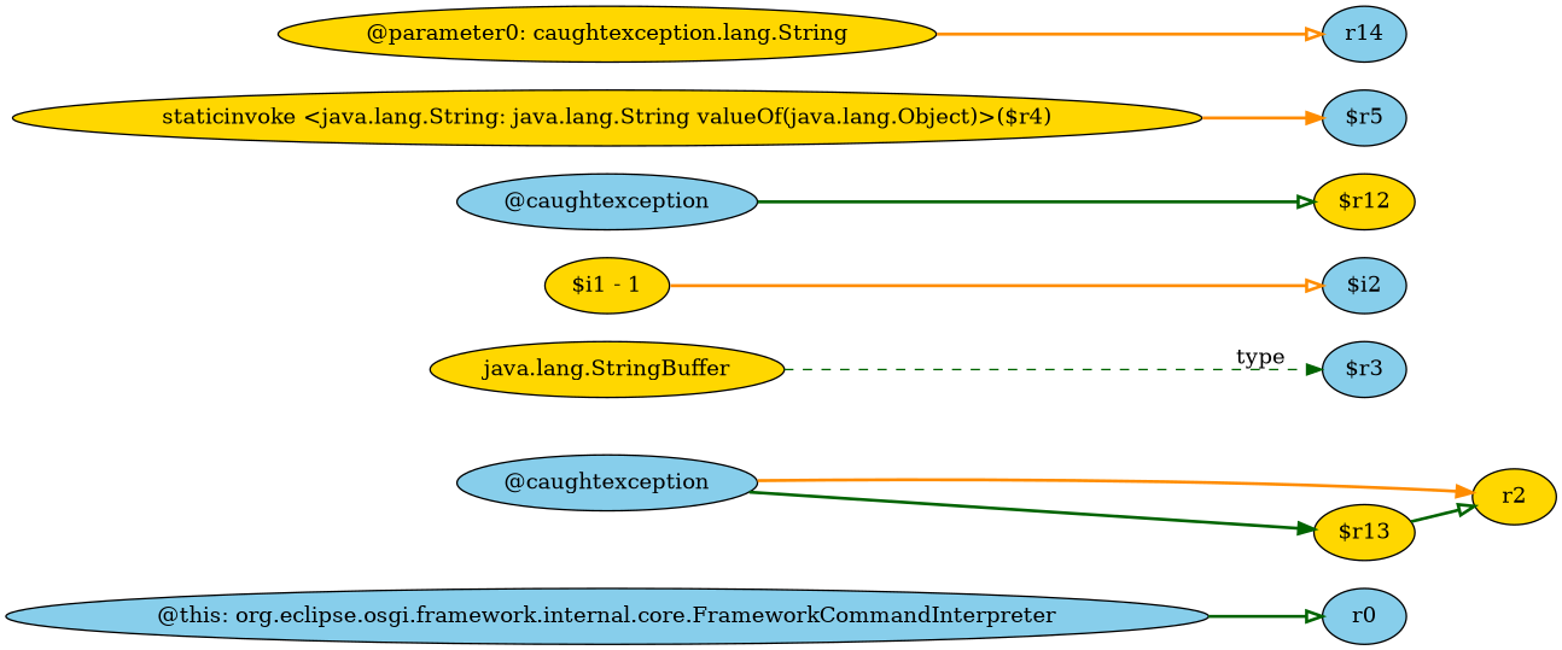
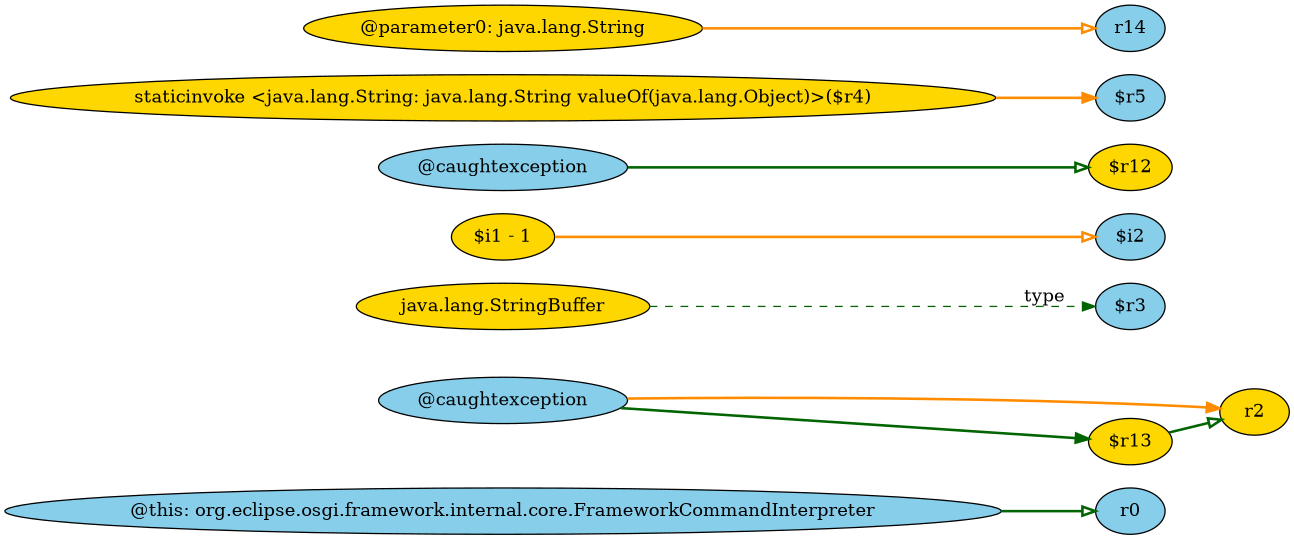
  digraph {
    rankdir=LR
    node [fillcolor=skyblue style=filled]
    edge [arrowhead=onormal color=darkgreen style=bold]
    n1 [label="@this: org.eclipse.osgi.framework.internal.core.FrameworkCommandInterpreter"]
    n2 [label=r0]
    n3 [label="@caughtexception"]
    n4 [fillcolor=gold label=r2]
    n5 [fillcolor=gold label="$r13"]
    n6 [fillcolor=gold label="java.lang.StringBuffer"]
    n7 [label="$r3"]
    n8 [fillcolor=gold label="$i1 - 1"]
    n9 [label="$i2"]
    n10 [label="@caughtexception"]
    n11 [fillcolor=gold label="$r12"]
    n12 [fillcolor=gold label="staticinvoke <java.lang.String: java.lang.String valueOf(java.lang.Object)>($r4)"]
    n13 [label="$r5"]
-   n14 [fillcolor=gold label="@parameter0: caughtexception.lang.String"]
+   n14 [fillcolor=gold label="@parameter0: java.lang.String"]
    n15 [label=r14]
    n1 -> n2
    n3 -> n4 [arrowhead=normal color=darkorange]
    n3 -> n5 [arrowhead=normal]
    n5 -> n4
    n6 -> n7 [arrowhead=normal label=type style=dashed]
    n8 -> n9 [color=darkorange]
    n10 -> n11
    n12 -> n13 [arrowhead=normal color=darkorange]
    n14 -> n15 [color=darkorange]
  }
